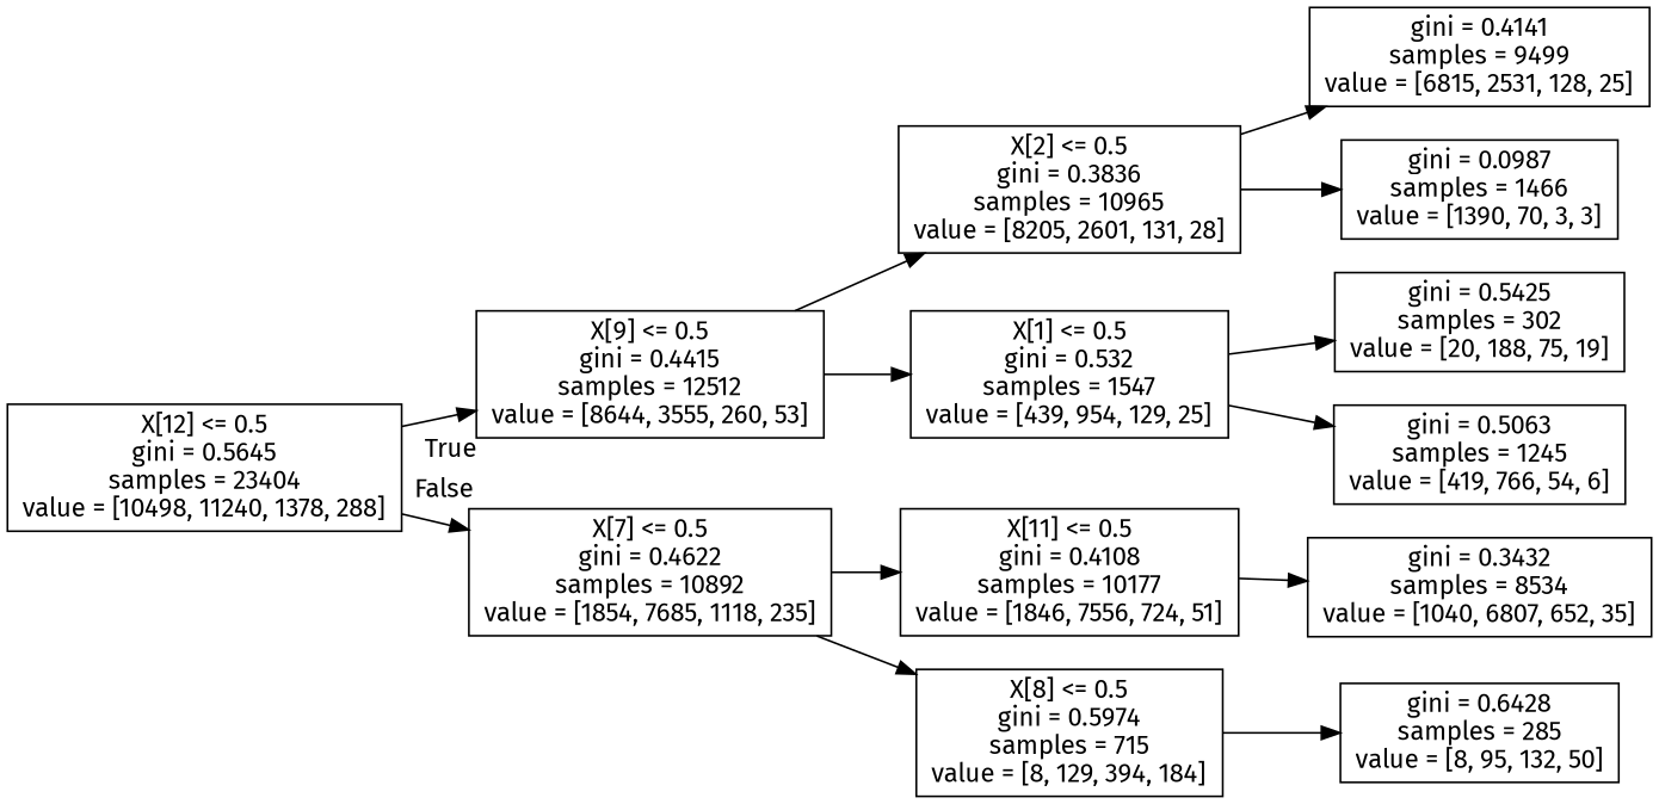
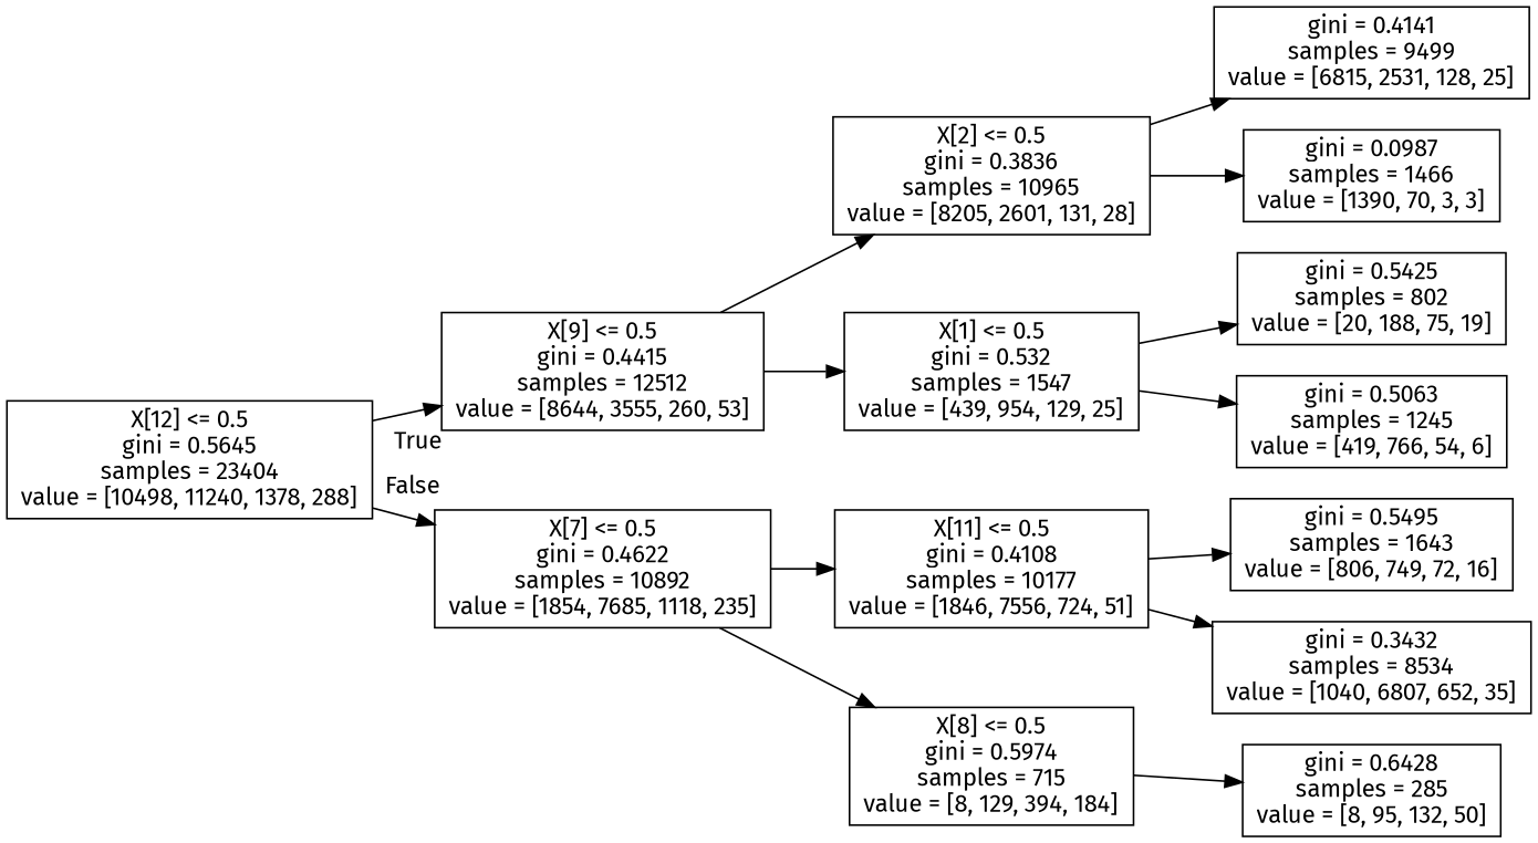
  digraph {
    fontname="Fira Sans"
    rankdir=LR
    node [fontname="Fira Sans" shape=box]
    edge [fontname="Fira Sans"]
    n1 [label="X[12] <= 0.5\ngini = 0.5645\nsamples = 23404\nvalue = [10498, 11240, 1378, 288]"]
    n2 [label="X[9] <= 0.5\ngini = 0.4415\nsamples = 12512\nvalue = [8644, 3555, 260, 53]"]
    n3 [label="X[7] <= 0.5\ngini = 0.4622\nsamples = 10892\nvalue = [1854, 7685, 1118, 235]"]
    n4 [label="X[2] <= 0.5\ngini = 0.3836\nsamples = 10965\nvalue = [8205, 2601, 131, 28]"]
    n5 [label="X[1] <= 0.5\ngini = 0.532\nsamples = 1547\nvalue = [439, 954, 129, 25]"]
    n6 [label="X[11] <= 0.5\ngini = 0.4108\nsamples = 10177\nvalue = [1846, 7556, 724, 51]"]
    n7 [label="X[8] <= 0.5\ngini = 0.5974\nsamples = 715\nvalue = [8, 129, 394, 184]"]
    n8 [label="gini = 0.4141\nsamples = 9499\nvalue = [6815, 2531, 128, 25]"]
    n9 [label="gini = 0.0987\nsamples = 1466\nvalue = [1390, 70, 3, 3]"]
-   n10 [label="gini = 0.5425\nsamples = 302\nvalue = [20, 188, 75, 19]"]
+   n10 [label="gini = 0.5425\nsamples = 802\nvalue = [20, 188, 75, 19]"]
    n11 [label="gini = 0.5063\nsamples = 1245\nvalue = [419, 766, 54, 6]"]
+   n12 [label="gini = 0.5495\nsamples = 1643\nvalue = [806, 749, 72, 16]"]
    n13 [label="gini = 0.3432\nsamples = 8534\nvalue = [1040, 6807, 652, 35]"]
    n14 [label="gini = 0.6428\nsamples = 285\nvalue = [8, 95, 132, 50]"]
    n1 -> n2 [headlabel=True labelangle=45 labeldistance=2.5]
    n1 -> n3 [headlabel=False labelangle=-45 labeldistance=2.5]
    n2 -> n4
    n2 -> n5
    n3 -> n6
    n3 -> n7
    n4 -> n8
    n4 -> n9
    n5 -> n10
    n5 -> n11
+   n6 -> n12
    n6 -> n13
    n7 -> n14
  }
